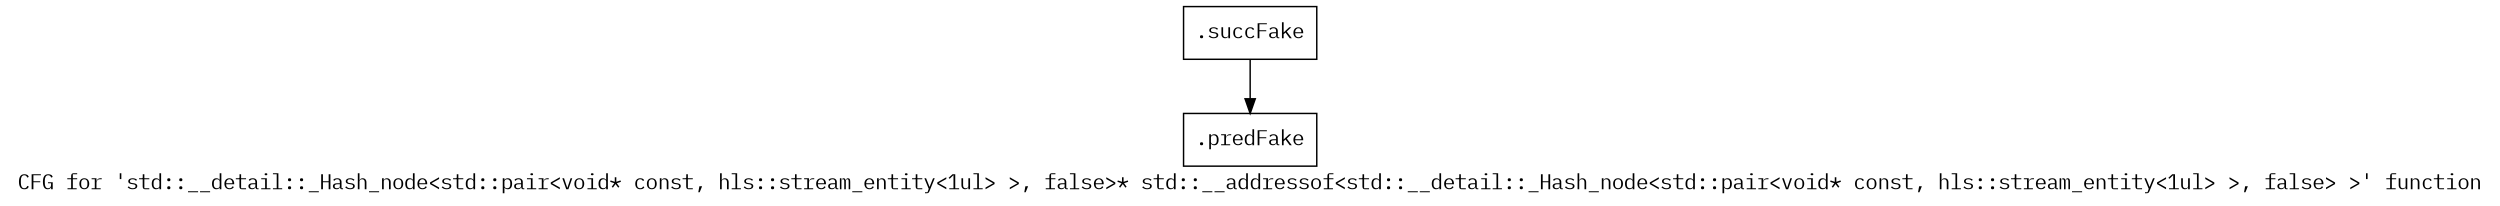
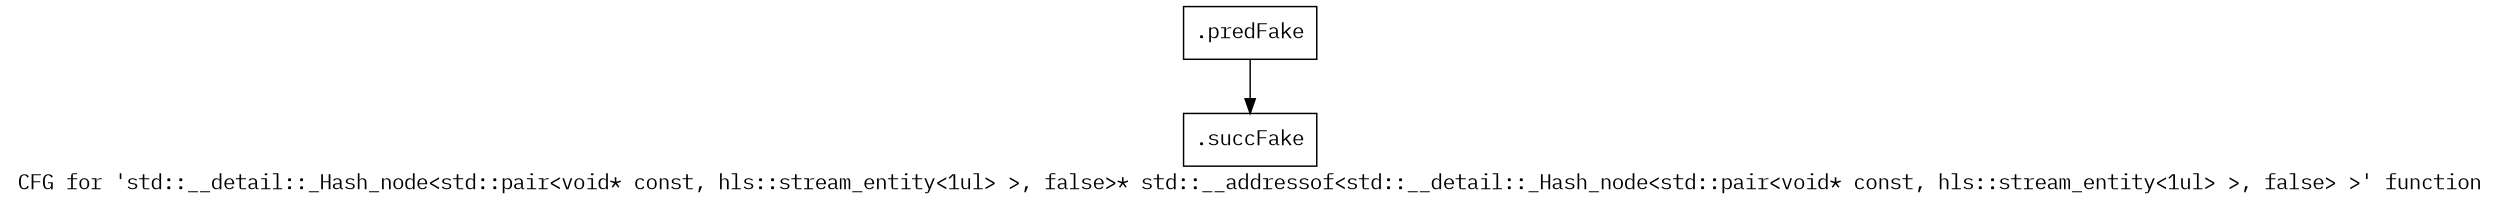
  digraph {
    label="CFG for 'std::__detail::_Hash_node\<std::pair\<void* const, hls::stream_entity\<1ul\> \>, false\>* std::__addressof\<std::__detail::_Hash_node\<std::pair\<void* const, hls::stream_entity\<1ul\> \>, false\> \>' function"
    fontname="IBM Plex Mono"
    node [shape=record fontname="IBM Plex Mono"]
    n1 [label="{.predFake}"]
    n2 [filename="/home/akhilkushe/Xilinx/Vitis_HLS/2021.2/tps/lnx64/gcc-6.2.0/lib/gcc/x86_64-pc-linux-gnu/6.2.0/../../../../include/c++/6.2.0/bits/move.h" label="{.succFake}" linenumber=49]
-   n2 -> n1 [execusionnum=1 filename="/home/akhilkushe/Xilinx/Vitis_HLS/2021.2/tps/lnx64/gcc-6.2.0/lib/gcc/x86_64-pc-linux-gnu/6.2.0/../../../../include/c++/6.2.0/bits/move.h" fontname="IBM Plex Mono"]
+   n1 -> n2 [execusionnum=1 filename="/home/akhilkushe/Xilinx/Vitis_HLS/2021.2/tps/lnx64/gcc-6.2.0/lib/gcc/x86_64-pc-linux-gnu/6.2.0/../../../../include/c++/6.2.0/bits/move.h" fontname="IBM Plex Mono"]
  }
